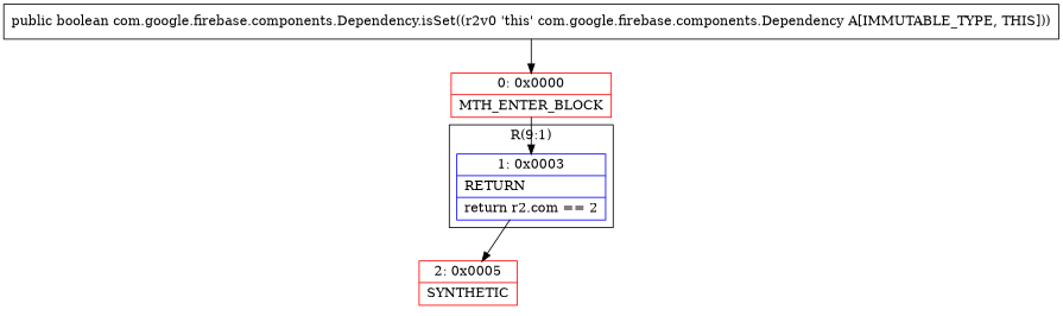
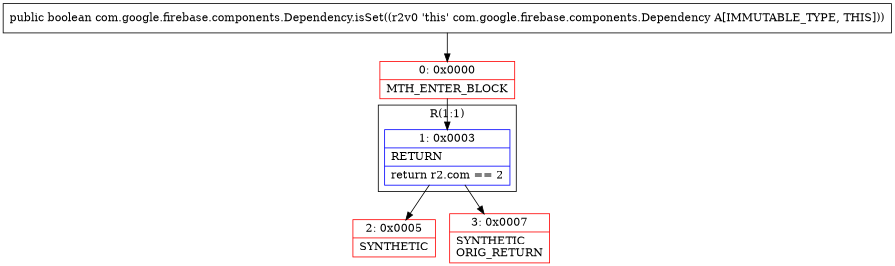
  digraph {
    node [color=red shape=record]
    n1 [color=blue label="{1\:\ 0x0003|RETURN\l|return r2.com == 2\l}"]
    n2 [label="{2\:\ 0x0005|SYNTHETIC\l}"]
+   n3 [label="{3\:\ 0x0007|SYNTHETIC\lORIG_RETURN\l}"]
    n4 [label="{0\:\ 0x0000|MTH_ENTER_BLOCK\l}"]
    n5 [label="{public boolean com.google.firebase.components.Dependency.isSet((r2v0 'this' com.google.firebase.components.Dependency A[IMMUTABLE_TYPE, THIS])) }" color=""]
    subgraph cluster_1 {
-     label="R(9:1)"
+     label="R(1:1)"
      n1
    }
    n1 -> n2
+   n1 -> n3
    n4 -> n1
    n5 -> n4
  }
